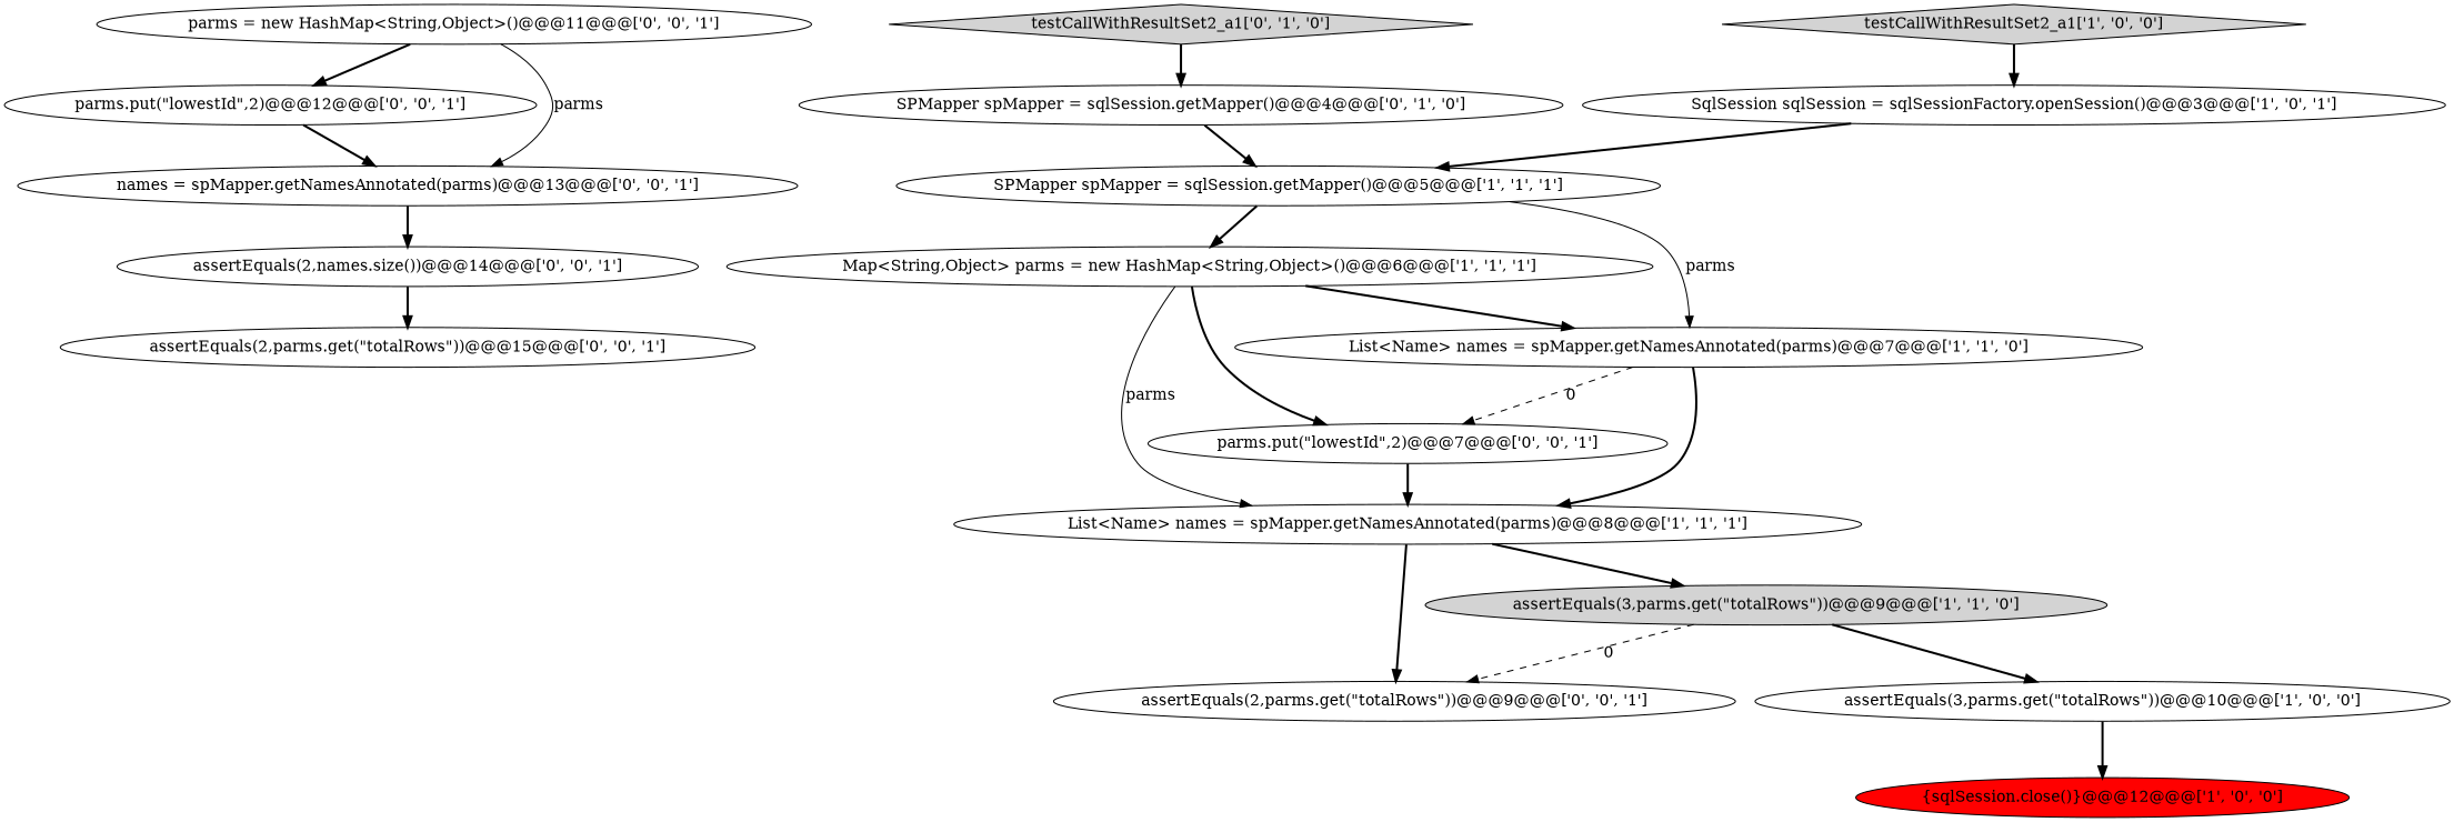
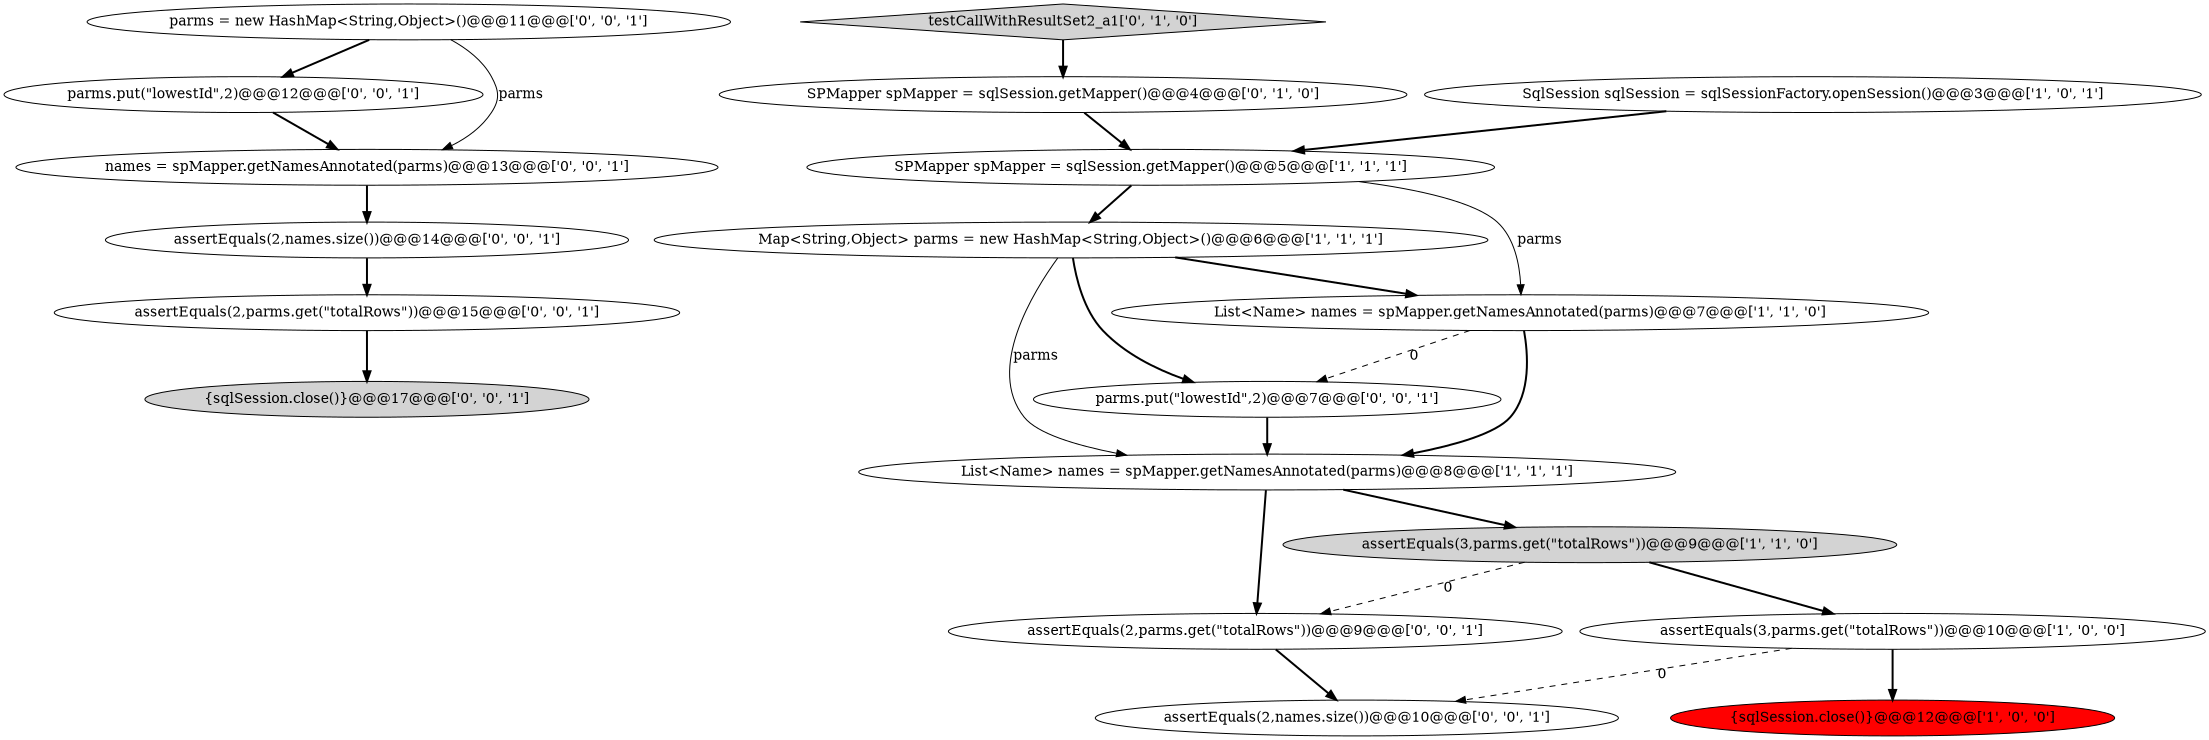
  digraph {
    node [fillcolor=white shape=ellipse style=filled]
    edge [style=bold]
    n1 [label="assertEquals(2,names.size())@@@14@@@['0', '0', '1']"]
    n2 [label="assertEquals(2,parms.get(\"totalRows\"))@@@15@@@['0', '0', '1']"]
+   n3 [fillcolor=lightgray label="{sqlSession.close()}@@@17@@@['0', '0', '1']"]
    n4 [label="SqlSession sqlSession = sqlSessionFactory.openSession()@@@3@@@['1', '0', '1']"]
    n5 [label="SPMapper spMapper = sqlSession.getMapper()@@@5@@@['1', '1', '1']"]
    n6 [label="assertEquals(2,parms.get(\"totalRows\"))@@@9@@@['0', '0', '1']"]
+   n7 [label="assertEquals(2,names.size())@@@10@@@['0', '0', '1']"]
    n8 [label="parms.put(\"lowestId\",2)@@@12@@@['0', '0', '1']"]
    n9 [label="names = spMapper.getNamesAnnotated(parms)@@@13@@@['0', '0', '1']"]
    n10 [fillcolor=lightgray label="assertEquals(3,parms.get(\"totalRows\"))@@@9@@@['1', '1', '0']"]
    n11 [label="assertEquals(3,parms.get(\"totalRows\"))@@@10@@@['1', '0', '0']"]
    n12 [fillcolor=red label="{sqlSession.close()}@@@12@@@['1', '0', '0']"]
    n13 [label="parms = new HashMap<String,Object>()@@@11@@@['0', '0', '1']"]
    n14 [label="Map<String,Object> parms = new HashMap<String,Object>()@@@6@@@['1', '1', '1']"]
    n15 [label="List<Name> names = spMapper.getNamesAnnotated(parms)@@@7@@@['1', '1', '0']"]
    n16 [label="List<Name> names = spMapper.getNamesAnnotated(parms)@@@8@@@['1', '1', '1']"]
    n17 [label="parms.put(\"lowestId\",2)@@@7@@@['0', '0', '1']"]
-   n18 [fillcolor=lightgray label="testCallWithResultSet2_a1['1', '0', '0']" shape=diamond]
    n19 [label="SPMapper spMapper = sqlSession.getMapper()@@@4@@@['0', '1', '0']"]
    n20 [fillcolor=lightgray label="testCallWithResultSet2_a1['0', '1', '0']" shape=diamond]
    n1 -> n2
+   n2 -> n3
    n4 -> n5
    n5 -> n14
    n5 -> n15 [label=parms style=solid]
+   n6 -> n7
    n8 -> n9
    n9 -> n1
    n10 -> n6 [label=0 style=dashed]
    n10 -> n11
+   n11 -> n7 [label=0 style=dashed]
    n11 -> n12
    n13 -> n8
    n13 -> n9 [label=parms style=solid]
    n14 -> n15
    n14 -> n16 [label=parms style=solid]
    n14 -> n17
    n15 -> n16
    n15 -> n17 [label=0 style=dashed]
    n16 -> n6
    n16 -> n10
    n17 -> n16
-   n18 -> n4
    n19 -> n5
    n20 -> n19
  }
